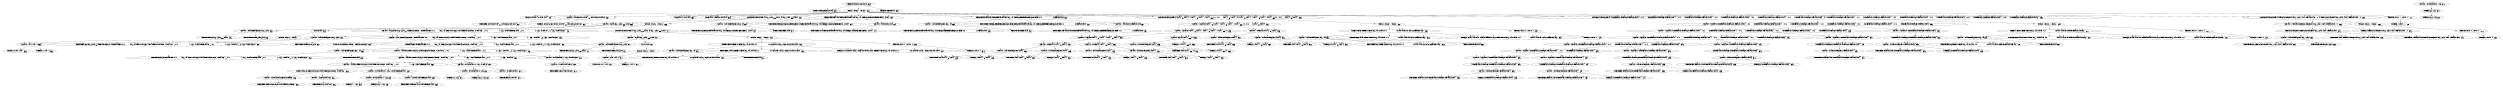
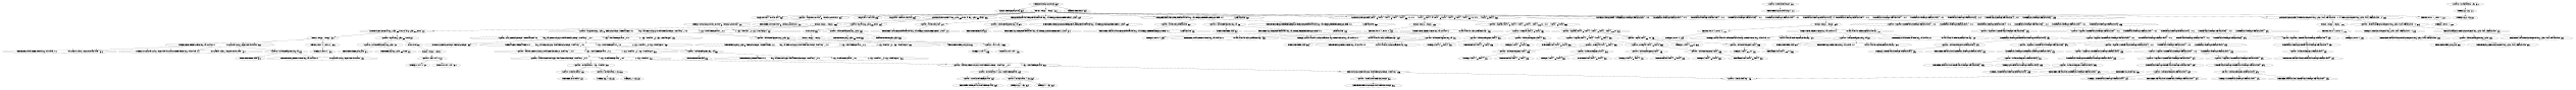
  digraph {
    n1 [label=<(METHOD,initYCbCrConversion)<SUB>2559</SUB>>]
    n2 [label=<(PARAM,TIFFRGBAImage *img)<SUB>2559</SUB>>]
    n3 [label=<(BLOCK,&lt;empty&gt;,&lt;empty&gt;)<SUB>2560</SUB>>]
    n4 [label=<(METHOD_RETURN,int)<SUB>2559</SUB>>]
    n5 [label=<(LOCAL,constchar[] module: char[])<SUB>2561</SUB>>]
    n6 [label=<(&lt;operator&gt;.assignment,module[] = &quot;initYCbCrConversion&quot;)<SUB>2561</SUB>>]
    n7 [label=<(LOCAL,float* luma: float)<SUB>2563</SUB>>]
    n8 [label=<(LOCAL,float* refBlackWhite: float)<SUB>2563</SUB>>]
    n9 [label=<(CONTROL_STRUCTURE,if (img-&gt;ycbcr == NULL),if (img-&gt;ycbcr == NULL))<SUB>2565</SUB>>]
    n10 [label=<(TIFFGetFieldDefaulted,TIFFGetFieldDefaulted(img-&gt;tif, TIFFTAG_YCBCRCOEFFICIENTS, &amp;luma))<SUB>2579</SUB>>]
    n11 [label=<(TIFFGetFieldDefaulted,TIFFGetFieldDefaulted(img-&gt;tif, TIFFTAG_REFERENCEBLACKWHITE,\012                          &amp;refBlackWhite))<SUB>2580</SUB>>]
    n12 [label=<(CONTROL_STRUCTURE,if (luma[0] != luma[0] || luma[1] != luma[1] || luma[1] == 0.0 ||\012        luma[2] != luma[2]),if (luma[0] != luma[0] || luma[1] != luma[1] || luma[1] == 0.0 ||\012        luma[2] != luma[2]))<SUB>2585</SUB>>]
    n13 [label=<(CONTROL_STRUCTURE,if (!isInRefBlackWhiteRange(refBlackWhite[0]) ||\012        !isInRefBlackWhiteRange(refBlackWhite[1]) ||\012        !isInRefBlackWhiteRange(refBlackWhite[2]) ||\012        !isInRefBlackWhiteRange(refBlackWhite[3]) ||\012        !isInRefBlackWhiteRange(refBlackWhite[4]) ||\012        !isInRefBlackWhiteRange(refBlackWhite[5])),if (!isInRefBlackWhiteRange(refBlackWhite[0]) ||\012        !isInRefBlackWhiteRange(refBlackWhite[1]) ||\012        !isInRefBlackWhiteRange(refBlackWhite[2]) ||\012        !isInRefBlackWhiteRange(refBlackWhite[3]) ||\012        !isInRefBlackWhiteRange(refBlackWhite[4]) ||\012        !isInRefBlackWhiteRange(refBlackWhite[5])))<SUB>2593</SUB>>]
    n14 [label=<(CONTROL_STRUCTURE,if (TIFFYCbCrToRGBInit(img-&gt;ycbcr, luma, refBlackWhite) &lt; 0),if (TIFFYCbCrToRGBInit(img-&gt;ycbcr, luma, refBlackWhite) &lt; 0))<SUB>2605</SUB>>]
    n15 [label=<(RETURN,return (1);,return (1);)<SUB>2617</SUB>>]
    n16 [label=<(IDENTIFIER,module,module[] = &quot;initYCbCrConversion&quot;)<SUB>2561</SUB>>]
    n17 [label=<(LITERAL,&quot;initYCbCrConversion&quot;,module[] = &quot;initYCbCrConversion&quot;)<SUB>2561</SUB>>]
    n18 [label=<(&lt;operator&gt;.equals,img-&gt;ycbcr == NULL)<SUB>2565</SUB>>]
    n19 [label=<(BLOCK,&lt;empty&gt;,&lt;empty&gt;)<SUB>2566</SUB>>]
    n20 [label=<(&lt;operator&gt;.indirectFieldAccess,img-&gt;tif)<SUB>2579</SUB>>]
    n21 [label=<(IDENTIFIER,TIFFTAG_YCBCRCOEFFICIENTS,TIFFGetFieldDefaulted(img-&gt;tif, TIFFTAG_YCBCRCOEFFICIENTS, &amp;luma))<SUB>2579</SUB>>]
    n22 [label=<(&lt;operator&gt;.addressOf,&amp;luma)<SUB>2579</SUB>>]
    n23 [label=<(&lt;operator&gt;.indirectFieldAccess,img-&gt;tif)<SUB>2580</SUB>>]
    n24 [label=<(IDENTIFIER,TIFFTAG_REFERENCEBLACKWHITE,TIFFGetFieldDefaulted(img-&gt;tif, TIFFTAG_REFERENCEBLACKWHITE,\012                          &amp;refBlackWhite))<SUB>2580</SUB>>]
    n25 [label=<(&lt;operator&gt;.addressOf,&amp;refBlackWhite)<SUB>2581</SUB>>]
    n26 [label=<(&lt;operator&gt;.logicalOr,luma[0] != luma[0] || luma[1] != luma[1] || luma[1] == 0.0 ||\012        luma[2] != luma[2])<SUB>2585</SUB>>]
    n27 [label=<(BLOCK,&lt;empty&gt;,&lt;empty&gt;)<SUB>2587</SUB>>]
    n28 [label=<(&lt;operator&gt;.logicalOr,!isInRefBlackWhiteRange(refBlackWhite[0]) ||\012        !isInRefBlackWhiteRange(refBlackWhite[1]) ||\012        !isInRefBlackWhiteRange(refBlackWhite[2]) ||\012        !isInRefBlackWhiteRange(refBlackWhite[3]) ||\012        !isInRefBlackWhiteRange(refBlackWhite[4]) ||\012        !isInRefBlackWhiteRange(refBlackWhite[5]))<SUB>2593</SUB>>]
    n29 [label=<(BLOCK,&lt;empty&gt;,&lt;empty&gt;)<SUB>2599</SUB>>]
    n30 [label=<(&lt;operator&gt;.lessThan,TIFFYCbCrToRGBInit(img-&gt;ycbcr, luma, refBlackWhite) &lt; 0)<SUB>2605</SUB>>]
    n31 [label=<(BLOCK,&lt;empty&gt;,&lt;empty&gt;)<SUB>2606</SUB>>]
    n32 [label=<(LITERAL,1,return (1);)<SUB>2607</SUB>>]
    n33 [label=<(&lt;operator&gt;.indirectFieldAccess,img-&gt;ycbcr)<SUB>2565</SUB>>]
    n34 [label=<(NULL,NULL)<SUB>2565</SUB>>]
    n35 [label=<(&lt;operator&gt;.assignment,img-&gt;ycbcr = (TIFFYCbCrToRGB *)_TIFFmallocExt(\012            img-&gt;tif, TIFFroundup_32(sizeof(TIFFYCbCrToRGB), sizeof(long)) +\012                          4 * 256 * sizeof(TIFFRGBValue) +\012                          2 * 256 * sizeof(int) + 3 * 256 * sizeof(int32_t)))<SUB>2567</SUB>>]
    n36 [label=<(CONTROL_STRUCTURE,if (img-&gt;ycbcr == NULL),if (img-&gt;ycbcr == NULL))<SUB>2571</SUB>>]
    n37 [label=<(IDENTIFIER,img,img-&gt;ycbcr == NULL)<SUB>2565</SUB>>]
    n38 [label=<(FIELD_IDENTIFIER,ycbcr,ycbcr)<SUB>2565</SUB>>]
    n39 [label=<(BLOCK,&lt;empty&gt;,&lt;empty&gt;)>]
    n40 [label=<(&lt;operator&gt;.cast,(void *)0)<SUB>2565</SUB>>]
    n41 [label=<(UNKNOWN,void *,void *)<SUB>2565</SUB>>]
    n42 [label=<(LITERAL,0,(void *)0)<SUB>2565</SUB>>]
    n43 [label=<(&lt;operator&gt;.indirectFieldAccess,img-&gt;ycbcr)<SUB>2567</SUB>>]
    n44 [label=<(&lt;operator&gt;.cast,(TIFFYCbCrToRGB *)_TIFFmallocExt(\012            img-&gt;tif, TIFFroundup_32(sizeof(TIFFYCbCrToRGB), sizeof(long)) +\012                          4 * 256 * sizeof(TIFFRGBValue) +\012                          2 * 256 * sizeof(int) + 3 * 256 * sizeof(int32_t)))<SUB>2567</SUB>>]
    n45 [label=<(&lt;operator&gt;.equals,img-&gt;ycbcr == NULL)<SUB>2571</SUB>>]
    n46 [label=<(BLOCK,&lt;empty&gt;,&lt;empty&gt;)<SUB>2572</SUB>>]
    n47 [label=<(IDENTIFIER,img,img-&gt;ycbcr = (TIFFYCbCrToRGB *)_TIFFmallocExt(\012            img-&gt;tif, TIFFroundup_32(sizeof(TIFFYCbCrToRGB), sizeof(long)) +\012                          4 * 256 * sizeof(TIFFRGBValue) +\012                          2 * 256 * sizeof(int) + 3 * 256 * sizeof(int32_t)))<SUB>2567</SUB>>]
    n48 [label=<(FIELD_IDENTIFIER,ycbcr,ycbcr)<SUB>2567</SUB>>]
    n49 [label=<(UNKNOWN,TIFFYCbCrToRGB *,TIFFYCbCrToRGB *)<SUB>2567</SUB>>]
    n50 [label=<(_TIFFmallocExt,_TIFFmallocExt(\012            img-&gt;tif, TIFFroundup_32(sizeof(TIFFYCbCrToRGB), sizeof(long)) +\012                          4 * 256 * sizeof(TIFFRGBValue) +\012                          2 * 256 * sizeof(int) + 3 * 256 * sizeof(int32_t)))<SUB>2567</SUB>>]
    n51 [label=<(&lt;operator&gt;.indirectFieldAccess,img-&gt;tif)<SUB>2568</SUB>>]
    n52 [label=<(&lt;operator&gt;.addition,TIFFroundup_32(sizeof(TIFFYCbCrToRGB), sizeof(long)) +\012                          4 * 256 * sizeof(TIFFRGBValue) +\012                          2 * 256 * sizeof(int) + 3 * 256 * sizeof(int32_t))<SUB>2568</SUB>>]
    n53 [label=<(IDENTIFIER,img,_TIFFmallocExt(\012            img-&gt;tif, TIFFroundup_32(sizeof(TIFFYCbCrToRGB), sizeof(long)) +\012                          4 * 256 * sizeof(TIFFRGBValue) +\012                          2 * 256 * sizeof(int) + 3 * 256 * sizeof(int32_t)))<SUB>2568</SUB>>]
    n54 [label=<(FIELD_IDENTIFIER,tif,tif)<SUB>2568</SUB>>]
    n55 [label=<(&lt;operator&gt;.addition,TIFFroundup_32(sizeof(TIFFYCbCrToRGB), sizeof(long)) +\012                          4 * 256 * sizeof(TIFFRGBValue) +\012                          2 * 256 * sizeof(int))<SUB>2568</SUB>>]
-   n56 [label=<(&lt;operator&gt;.multiplication,3 * 256 * sizeof(int32_t))<SUB>2570</SUB>>]
    n57 [label=<(&lt;operator&gt;.addition,TIFFroundup_32(sizeof(TIFFYCbCrToRGB), sizeof(long)) +\012                          4 * 256 * sizeof(TIFFRGBValue))<SUB>2568</SUB>>]
    n58 [label=<(&lt;operator&gt;.multiplication,2 * 256 * sizeof(int))<SUB>2570</SUB>>]
    n59 [label=<(&lt;operator&gt;.sizeOf,sizeof(int32_t))<SUB>2570</SUB>>]
    n60 [label=<(TIFFroundup_32,TIFFroundup_32(sizeof(TIFFYCbCrToRGB), sizeof(long)))<SUB>2568</SUB>>]
    n61 [label=<(&lt;operator&gt;.multiplication,4 * 256 * sizeof(TIFFRGBValue))<SUB>2569</SUB>>]
    n62 [label=<(&lt;operator&gt;.multiplication,2 * 256)<SUB>2570</SUB>>]
    n63 [label=<(&lt;operator&gt;.sizeOf,sizeof(int))<SUB>2570</SUB>>]
    n64 [label=<(&lt;operator&gt;.sizeOf,sizeof(TIFFYCbCrToRGB))<SUB>2568</SUB>>]
    n65 [label=<(&lt;operator&gt;.sizeOf,sizeof(long))<SUB>2568</SUB>>]
    n66 [label=<(&lt;operator&gt;.multiplication,4 * 256)<SUB>2569</SUB>>]
    n67 [label=<(&lt;operator&gt;.sizeOf,sizeof(TIFFRGBValue))<SUB>2569</SUB>>]
    n68 [label=<(IDENTIFIER,TIFFYCbCrToRGB,sizeof(TIFFYCbCrToRGB))<SUB>2568</SUB>>]
    n69 [label=<(IDENTIFIER,long,sizeof(long))<SUB>2568</SUB>>]
    n70 [label=<(LITERAL,4,4 * 256)<SUB>2569</SUB>>]
    n71 [label=<(LITERAL,256,4 * 256)<SUB>2569</SUB>>]
    n72 [label=<(IDENTIFIER,TIFFRGBValue,sizeof(TIFFRGBValue))<SUB>2569</SUB>>]
    n73 [label=<(LITERAL,2,2 * 256)<SUB>2570</SUB>>]
    n74 [label=<(LITERAL,256,2 * 256)<SUB>2570</SUB>>]
    n75 [label=<(IDENTIFIER,int,sizeof(int))<SUB>2570</SUB>>]
    n76 [label=<(&lt;operator&gt;.multiplication,3 * 256)<SUB>2570</SUB>>]
    n77 [label=<(LITERAL,3,3 * 256)<SUB>2570</SUB>>]
    n78 [label=<(IDENTIFIER,int32_t,sizeof(int32_t))<SUB>2570</SUB>>]
    n79 [label=<(LITERAL,256,3 * 256)<SUB>2570</SUB>>]
    n80 [label=<(&lt;operator&gt;.indirectFieldAccess,img-&gt;ycbcr)<SUB>2571</SUB>>]
    n81 [label=<(NULL,NULL)<SUB>2571</SUB>>]
    n82 [label=<(TIFFErrorExtR,TIFFErrorExtR(img-&gt;tif, module,\012                          &quot;No space for YCbCr-&gt;RGB conversion state&quot;))<SUB>2573</SUB>>]
    n83 [label=<(RETURN,return (0);,return (0);)<SUB>2575</SUB>>]
    n84 [label=<(IDENTIFIER,img,img-&gt;ycbcr == NULL)<SUB>2571</SUB>>]
    n85 [label=<(FIELD_IDENTIFIER,ycbcr,ycbcr)<SUB>2571</SUB>>]
    n86 [label=<(BLOCK,&lt;empty&gt;,&lt;empty&gt;)>]
    n87 [label=<(&lt;operator&gt;.cast,(void *)0)<SUB>2571</SUB>>]
    n88 [label=<(UNKNOWN,void *,void *)<SUB>2571</SUB>>]
    n89 [label=<(LITERAL,0,(void *)0)<SUB>2571</SUB>>]
    n90 [label=<(&lt;operator&gt;.indirectFieldAccess,img-&gt;tif)<SUB>2573</SUB>>]
    n91 [label=<(IDENTIFIER,module,TIFFErrorExtR(img-&gt;tif, module,\012                          &quot;No space for YCbCr-&gt;RGB conversion state&quot;))<SUB>2573</SUB>>]
    n92 [label=<(LITERAL,&quot;No space for YCbCr-&gt;RGB conversion state&quot;,TIFFErrorExtR(img-&gt;tif, module,\012                          &quot;No space for YCbCr-&gt;RGB conversion state&quot;))<SUB>2574</SUB>>]
    n93 [label=<(LITERAL,0,return (0);)<SUB>2575</SUB>>]
    n94 [label=<(IDENTIFIER,img,TIFFErrorExtR(img-&gt;tif, module,\012                          &quot;No space for YCbCr-&gt;RGB conversion state&quot;))<SUB>2573</SUB>>]
    n95 [label=<(FIELD_IDENTIFIER,tif,tif)<SUB>2573</SUB>>]
    n96 [label=<(IDENTIFIER,img,TIFFGetFieldDefaulted(img-&gt;tif, TIFFTAG_YCBCRCOEFFICIENTS, &amp;luma))<SUB>2579</SUB>>]
    n97 [label=<(FIELD_IDENTIFIER,tif,tif)<SUB>2579</SUB>>]
    n98 [label=<(IDENTIFIER,luma,TIFFGetFieldDefaulted(img-&gt;tif, TIFFTAG_YCBCRCOEFFICIENTS, &amp;luma))<SUB>2579</SUB>>]
    n99 [label=<(IDENTIFIER,img,TIFFGetFieldDefaulted(img-&gt;tif, TIFFTAG_REFERENCEBLACKWHITE,\012                          &amp;refBlackWhite))<SUB>2580</SUB>>]
    n100 [label=<(FIELD_IDENTIFIER,tif,tif)<SUB>2580</SUB>>]
    n101 [label=<(IDENTIFIER,refBlackWhite,TIFFGetFieldDefaulted(img-&gt;tif, TIFFTAG_REFERENCEBLACKWHITE,\012                          &amp;refBlackWhite))<SUB>2581</SUB>>]
    n102 [label=<(&lt;operator&gt;.logicalOr,luma[0] != luma[0] || luma[1] != luma[1] || luma[1] == 0.0)<SUB>2585</SUB>>]
    n103 [label=<(&lt;operator&gt;.notEquals,luma[2] != luma[2])<SUB>2586</SUB>>]
    n104 [label=<(TIFFErrorExtR,TIFFErrorExtR(img-&gt;tif, module,\012                      &quot;Invalid values for YCbCrCoefficients tag&quot;))<SUB>2588</SUB>>]
    n105 [label=<(RETURN,return (0);,return (0);)<SUB>2590</SUB>>]
    n106 [label=<(&lt;operator&gt;.logicalOr,luma[0] != luma[0] || luma[1] != luma[1])<SUB>2585</SUB>>]
    n107 [label=<(&lt;operator&gt;.equals,luma[1] == 0.0)<SUB>2585</SUB>>]
    n108 [label=<(&lt;operator&gt;.indirectIndexAccess,luma[2])<SUB>2586</SUB>>]
    n109 [label=<(&lt;operator&gt;.indirectIndexAccess,luma[2])<SUB>2586</SUB>>]
    n110 [label=<(&lt;operator&gt;.notEquals,luma[0] != luma[0])<SUB>2585</SUB>>]
    n111 [label=<(&lt;operator&gt;.notEquals,luma[1] != luma[1])<SUB>2585</SUB>>]
    n112 [label=<(&lt;operator&gt;.indirectIndexAccess,luma[1])<SUB>2585</SUB>>]
    n113 [label=<(LITERAL,0.0,luma[1] == 0.0)<SUB>2585</SUB>>]
    n114 [label=<(&lt;operator&gt;.indirectIndexAccess,luma[0])<SUB>2585</SUB>>]
    n115 [label=<(&lt;operator&gt;.indirectIndexAccess,luma[0])<SUB>2585</SUB>>]
    n116 [label=<(&lt;operator&gt;.indirectIndexAccess,luma[1])<SUB>2585</SUB>>]
    n117 [label=<(&lt;operator&gt;.indirectIndexAccess,luma[1])<SUB>2585</SUB>>]
    n118 [label=<(IDENTIFIER,luma,luma[0] != luma[0])<SUB>2585</SUB>>]
    n119 [label=<(LITERAL,0,luma[0] != luma[0])<SUB>2585</SUB>>]
    n120 [label=<(IDENTIFIER,luma,luma[0] != luma[0])<SUB>2585</SUB>>]
    n121 [label=<(LITERAL,0,luma[0] != luma[0])<SUB>2585</SUB>>]
    n122 [label=<(IDENTIFIER,luma,luma[1] != luma[1])<SUB>2585</SUB>>]
    n123 [label=<(LITERAL,1,luma[1] != luma[1])<SUB>2585</SUB>>]
    n124 [label=<(IDENTIFIER,luma,luma[1] != luma[1])<SUB>2585</SUB>>]
    n125 [label=<(LITERAL,1,luma[1] != luma[1])<SUB>2585</SUB>>]
    n126 [label=<(IDENTIFIER,luma,luma[1] == 0.0)<SUB>2585</SUB>>]
    n127 [label=<(LITERAL,1,luma[1] == 0.0)<SUB>2585</SUB>>]
    n128 [label=<(IDENTIFIER,luma,luma[2] != luma[2])<SUB>2586</SUB>>]
    n129 [label=<(LITERAL,2,luma[2] != luma[2])<SUB>2586</SUB>>]
    n130 [label=<(IDENTIFIER,luma,luma[2] != luma[2])<SUB>2586</SUB>>]
    n131 [label=<(LITERAL,2,luma[2] != luma[2])<SUB>2586</SUB>>]
    n132 [label=<(&lt;operator&gt;.indirectFieldAccess,img-&gt;tif)<SUB>2588</SUB>>]
    n133 [label=<(IDENTIFIER,module,TIFFErrorExtR(img-&gt;tif, module,\012                      &quot;Invalid values for YCbCrCoefficients tag&quot;))<SUB>2588</SUB>>]
    n134 [label=<(LITERAL,&quot;Invalid values for YCbCrCoefficients tag&quot;,TIFFErrorExtR(img-&gt;tif, module,\012                      &quot;Invalid values for YCbCrCoefficients tag&quot;))<SUB>2589</SUB>>]
    n135 [label=<(LITERAL,0,return (0);)<SUB>2590</SUB>>]
    n136 [label=<(IDENTIFIER,img,TIFFErrorExtR(img-&gt;tif, module,\012                      &quot;Invalid values for YCbCrCoefficients tag&quot;))<SUB>2588</SUB>>]
    n137 [label=<(FIELD_IDENTIFIER,tif,tif)<SUB>2588</SUB>>]
    n138 [label=<(&lt;operator&gt;.logicalOr,!isInRefBlackWhiteRange(refBlackWhite[0]) ||\012        !isInRefBlackWhiteRange(refBlackWhite[1]) ||\012        !isInRefBlackWhiteRange(refBlackWhite[2]) ||\012        !isInRefBlackWhiteRange(refBlackWhite[3]) ||\012        !isInRefBlackWhiteRange(refBlackWhite[4]))<SUB>2593</SUB>>]
    n139 [label=<(&lt;operator&gt;.logicalNot,!isInRefBlackWhiteRange(refBlackWhite[5]))<SUB>2598</SUB>>]
    n140 [label=<(TIFFErrorExtR,TIFFErrorExtR(img-&gt;tif, module,\012                      &quot;Invalid values for ReferenceBlackWhite tag&quot;))<SUB>2600</SUB>>]
    n141 [label=<(RETURN,return (0);,return (0);)<SUB>2602</SUB>>]
    n142 [label=<(&lt;operator&gt;.logicalOr,!isInRefBlackWhiteRange(refBlackWhite[0]) ||\012        !isInRefBlackWhiteRange(refBlackWhite[1]) ||\012        !isInRefBlackWhiteRange(refBlackWhite[2]) ||\012        !isInRefBlackWhiteRange(refBlackWhite[3]))<SUB>2593</SUB>>]
    n143 [label=<(&lt;operator&gt;.logicalNot,!isInRefBlackWhiteRange(refBlackWhite[4]))<SUB>2597</SUB>>]
    n144 [label=<(isInRefBlackWhiteRange,isInRefBlackWhiteRange(refBlackWhite[5]))<SUB>2598</SUB>>]
    n145 [label=<(&lt;operator&gt;.logicalOr,!isInRefBlackWhiteRange(refBlackWhite[0]) ||\012        !isInRefBlackWhiteRange(refBlackWhite[1]) ||\012        !isInRefBlackWhiteRange(refBlackWhite[2]))<SUB>2593</SUB>>]
    n146 [label=<(&lt;operator&gt;.logicalNot,!isInRefBlackWhiteRange(refBlackWhite[3]))<SUB>2596</SUB>>]
    n147 [label=<(isInRefBlackWhiteRange,isInRefBlackWhiteRange(refBlackWhite[4]))<SUB>2597</SUB>>]
    n148 [label=<(&lt;operator&gt;.logicalOr,!isInRefBlackWhiteRange(refBlackWhite[0]) ||\012        !isInRefBlackWhiteRange(refBlackWhite[1]))<SUB>2593</SUB>>]
    n149 [label=<(&lt;operator&gt;.logicalNot,!isInRefBlackWhiteRange(refBlackWhite[2]))<SUB>2595</SUB>>]
    n150 [label=<(isInRefBlackWhiteRange,isInRefBlackWhiteRange(refBlackWhite[3]))<SUB>2596</SUB>>]
    n151 [label=<(&lt;operator&gt;.logicalNot,!isInRefBlackWhiteRange(refBlackWhite[0]))<SUB>2593</SUB>>]
    n152 [label=<(&lt;operator&gt;.logicalNot,!isInRefBlackWhiteRange(refBlackWhite[1]))<SUB>2594</SUB>>]
    n153 [label=<(isInRefBlackWhiteRange,isInRefBlackWhiteRange(refBlackWhite[2]))<SUB>2595</SUB>>]
    n154 [label=<(isInRefBlackWhiteRange,isInRefBlackWhiteRange(refBlackWhite[0]))<SUB>2593</SUB>>]
    n155 [label=<(isInRefBlackWhiteRange,isInRefBlackWhiteRange(refBlackWhite[1]))<SUB>2594</SUB>>]
    n156 [label=<(&lt;operator&gt;.indirectIndexAccess,refBlackWhite[0])<SUB>2593</SUB>>]
    n157 [label=<(IDENTIFIER,refBlackWhite,isInRefBlackWhiteRange(refBlackWhite[0]))<SUB>2593</SUB>>]
    n158 [label=<(LITERAL,0,isInRefBlackWhiteRange(refBlackWhite[0]))<SUB>2593</SUB>>]
    n159 [label=<(&lt;operator&gt;.indirectIndexAccess,refBlackWhite[1])<SUB>2594</SUB>>]
    n160 [label=<(IDENTIFIER,refBlackWhite,isInRefBlackWhiteRange(refBlackWhite[1]))<SUB>2594</SUB>>]
    n161 [label=<(LITERAL,1,isInRefBlackWhiteRange(refBlackWhite[1]))<SUB>2594</SUB>>]
    n162 [label=<(&lt;operator&gt;.indirectIndexAccess,refBlackWhite[2])<SUB>2595</SUB>>]
    n163 [label=<(IDENTIFIER,refBlackWhite,isInRefBlackWhiteRange(refBlackWhite[2]))<SUB>2595</SUB>>]
    n164 [label=<(LITERAL,2,isInRefBlackWhiteRange(refBlackWhite[2]))<SUB>2595</SUB>>]
    n165 [label=<(&lt;operator&gt;.indirectIndexAccess,refBlackWhite[3])<SUB>2576</SUB>>]
    n166 [label=<(IDENTIFIER,refBlackWhite,isInRefBlackWhiteRange(refBlackWhite[3]))<SUB>2596</SUB>>]
    n167 [label=<(LITERAL,3,isInRefBlackWhiteRange(refBlackWhite[3]))<SUB>2596</SUB>>]
    n168 [label=<(&lt;operator&gt;.indirectIndexAccess,refBlackWhite[4])<SUB>2597</SUB>>]
    n169 [label=<(IDENTIFIER,refBlackWhite,isInRefBlackWhiteRange(refBlackWhite[4]))<SUB>2597</SUB>>]
    n170 [label=<(&lt;operator&gt;.indirectIndexAccess,refBlackWhite[5])<SUB>2598</SUB>>]
    n171 [label=<(IDENTIFIER,refBlackWhite,isInRefBlackWhiteRange(refBlackWhite[5]))<SUB>2598</SUB>>]
    n172 [label=<(LITERAL,5,isInRefBlackWhiteRange(refBlackWhite[5]))<SUB>2598</SUB>>]
    n173 [label=<(&lt;operator&gt;.indirectFieldAccess,img-&gt;tif)<SUB>2600</SUB>>]
    n174 [label=<(IDENTIFIER,module,TIFFErrorExtR(img-&gt;tif, module,\012                      &quot;Invalid values for ReferenceBlackWhite tag&quot;))<SUB>2600</SUB>>]
    n175 [label=<(LITERAL,&quot;Invalid values for ReferenceBlackWhite tag&quot;,TIFFErrorExtR(img-&gt;tif, module,\012                      &quot;Invalid values for ReferenceBlackWhite tag&quot;))<SUB>2601</SUB>>]
    n176 [label=<(LITERAL,0,return (0);)<SUB>2602</SUB>>]
    n177 [label=<(IDENTIFIER,img,TIFFErrorExtR(img-&gt;tif, module,\012                      &quot;Invalid values for ReferenceBlackWhite tag&quot;))<SUB>2600</SUB>>]
    n178 [label=<(FIELD_IDENTIFIER,tif,tif)<SUB>2600</SUB>>]
    n179 [label=<(TIFFYCbCrToRGBInit,TIFFYCbCrToRGBInit(img-&gt;ycbcr, luma, refBlackWhite))<SUB>2605</SUB>>]
    n180 [label=<(LITERAL,0,TIFFYCbCrToRGBInit(img-&gt;ycbcr, luma, refBlackWhite) &lt; 0)<SUB>2605</SUB>>]
    n181 [label=<(RETURN,return (0);,return (0);)<SUB>2606</SUB>>]
    n182 [label=<(&lt;operator&gt;.indirectFieldAccess,img-&gt;ycbcr)<SUB>2605</SUB>>]
    n183 [label=<(IDENTIFIER,luma,TIFFYCbCrToRGBInit(img-&gt;ycbcr, luma, refBlackWhite))<SUB>2605</SUB>>]
    n184 [label=<(IDENTIFIER,refBlackWhite,TIFFYCbCrToRGBInit(img-&gt;ycbcr, luma, refBlackWhite))<SUB>2605</SUB>>]
    n185 [label=<(IDENTIFIER,img,TIFFYCbCrToRGBInit(img-&gt;ycbcr, luma, refBlackWhite))<SUB>2605</SUB>>]
    n186 [label=<(FIELD_IDENTIFIER,ycbcr,ycbcr)<SUB>2605</SUB>>]
    n187 [label=<(LITERAL,0,return (0);)<SUB>2606</SUB>>]
    n1 -> n2
    n1 -> n3
    n1 -> n4
    n3 -> n5
    n3 -> n6
    n3 -> n7
    n3 -> n8
    n3 -> n9
    n3 -> n10
    n3 -> n11
    n3 -> n12
    n3 -> n13
    n3 -> n14
    n3 -> n15
    n6 -> n16
    n6 -> n17
    n9 -> n18
    n9 -> n19
    n10 -> n20
    n10 -> n21
    n10 -> n22
    n11 -> n23
    n11 -> n24
    n11 -> n25
    n12 -> n26
    n12 -> n27
    n13 -> n28
    n13 -> n29
    n14 -> n30
    n14 -> n31
    n15 -> n32
    n18 -> n33
    n18 -> n34
    n19 -> n35
    n19 -> n36
    n20 -> n96
    n20 -> n97
    n22 -> n98
    n23 -> n99
    n23 -> n100
    n25 -> n101
    n26 -> n102
    n26 -> n103
    n27 -> n104
    n27 -> n105
    n28 -> n138
    n28 -> n139
    n29 -> n140
    n29 -> n141
    n30 -> n179
    n30 -> n180
    n31 -> n181
    n33 -> n37
    n33 -> n38
    n34 -> n39
    n35 -> n43
    n35 -> n44
    n36 -> n45
    n36 -> n46
    n39 -> n40
    n40 -> n41
    n40 -> n42
    n43 -> n47
    n43 -> n48
    n44 -> n49
    n44 -> n50
    n45 -> n80
    n45 -> n81
    n46 -> n82
    n46 -> n83
    n50 -> n51
    n50 -> n52
    n51 -> n53
    n51 -> n54
    n52 -> n55
-   n52 -> n56
    n55 -> n57
    n55 -> n58
-   n56 -> n59
    n57 -> n60
    n57 -> n61
    n58 -> n62
    n58 -> n63
    n59 -> n78
    n60 -> n64
    n60 -> n65
    n61 -> n66
    n61 -> n67
    n62 -> n73
    n62 -> n74
    n63 -> n75
    n64 -> n68
-   n65 -> n69
+   n69 -> n65
    n66 -> n70
    n66 -> n71
    n67 -> n72
    n76 -> n77
    n77 -> n79
    n80 -> n84
    n80 -> n85
    n81 -> n86
    n82 -> n90
    n82 -> n91
    n82 -> n92
    n83 -> n93
    n86 -> n87
    n87 -> n88
    n87 -> n89
    n90 -> n94
    n90 -> n95
    n102 -> n106
    n102 -> n107
    n103 -> n108
    n103 -> n109
    n104 -> n132
    n104 -> n133
    n104 -> n134
    n105 -> n135
    n106 -> n110
    n106 -> n111
    n107 -> n112
    n107 -> n113
    n108 -> n128
    n108 -> n129
    n109 -> n130
    n109 -> n131
    n110 -> n114
    n110 -> n115
    n111 -> n116
    n111 -> n117
    n112 -> n126
    n112 -> n127
    n114 -> n118
    n114 -> n119
    n115 -> n120
    n115 -> n121
    n116 -> n122
    n116 -> n123
    n117 -> n124
    n117 -> n125
    n132 -> n136
    n132 -> n137
    n138 -> n142
    n138 -> n143
    n139 -> n144
    n140 -> n173
    n140 -> n174
    n140 -> n175
    n141 -> n176
    n142 -> n145
    n142 -> n146
    n143 -> n147
    n144 -> n170
    n145 -> n148
    n145 -> n149
    n146 -> n150
    n147 -> n168
    n148 -> n151
    n148 -> n152
    n149 -> n153
    n150 -> n165
    n151 -> n154
    n152 -> n155
    n153 -> n162
    n154 -> n156
    n155 -> n159
    n156 -> n157
    n156 -> n158
    n159 -> n160
    n159 -> n161
    n162 -> n163
    n162 -> n164
    n165 -> n166
    n165 -> n167
    n168 -> n169
    n170 -> n171
    n170 -> n172
    n173 -> n177
    n173 -> n178
    n179 -> n182
    n179 -> n183
    n179 -> n184
    n181 -> n187
    n182 -> n185
    n182 -> n186
  }
